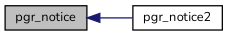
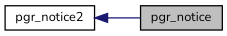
  digraph {
    rankdir=LR
    fontname=Nunito
    node [color=black fontname=Nunito fontsize=10 shape=record style=filled]
    n1 [fillcolor=grey75 fontcolor=black height=0.2 label=pgr_notice width=0.4]
    n2 [fillcolor=white height=0.2 label=pgr_notice2 width=0.4]
-   n1 -> n2 [color=midnightblue dir=back fontname=Nunito fontsize=10 labelfontname=Helvetica labelfontsize=10 style=solid]
+   n2 -> n1 [color=midnightblue dir=back fontname=Nunito fontsize=10 labelfontname=Helvetica labelfontsize=10 style=solid]
  }
